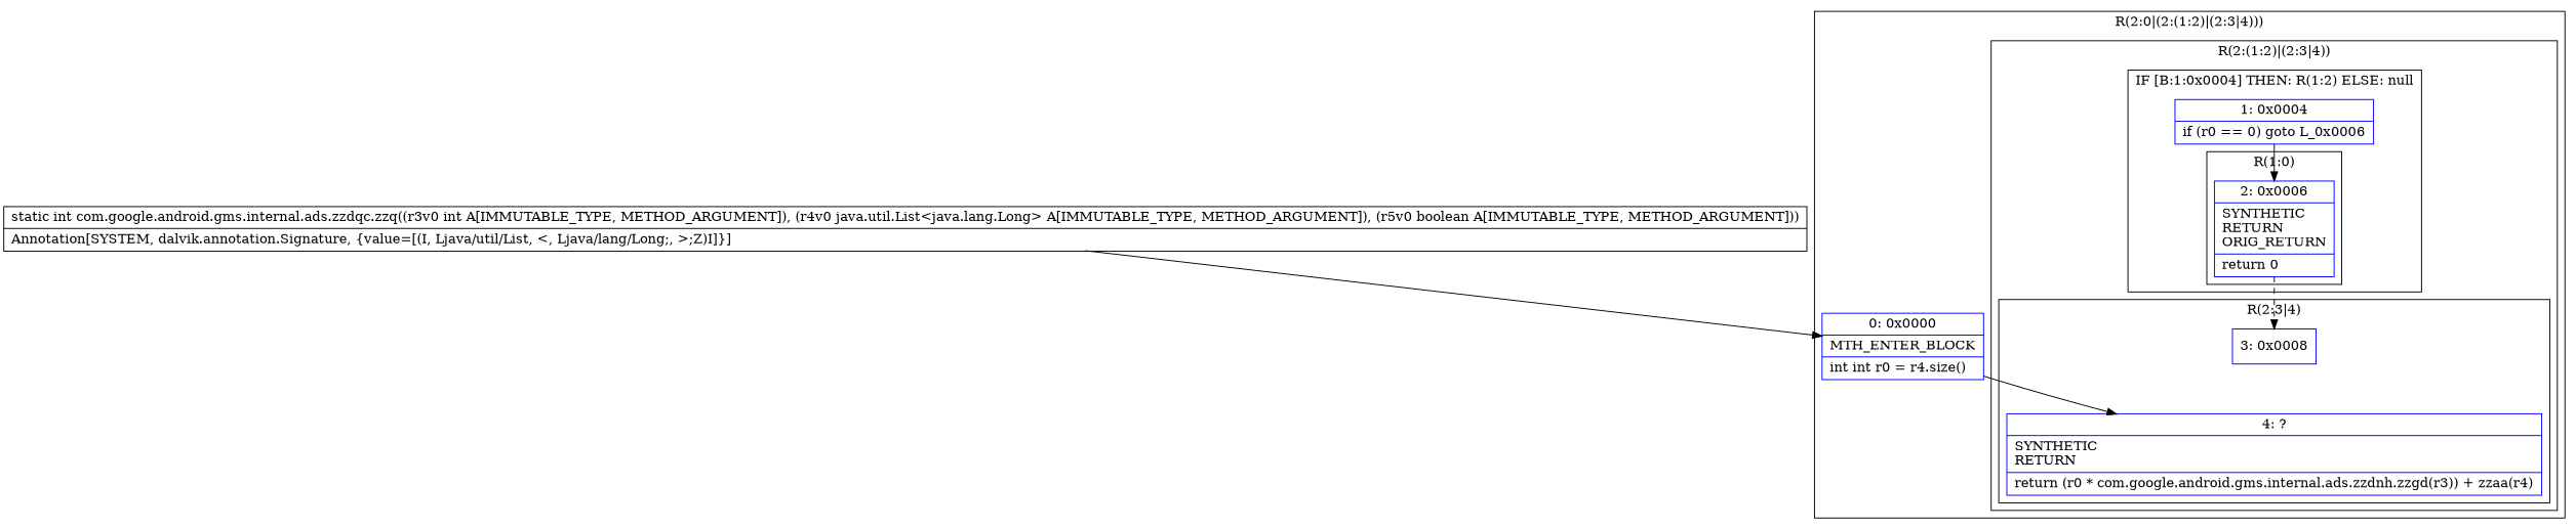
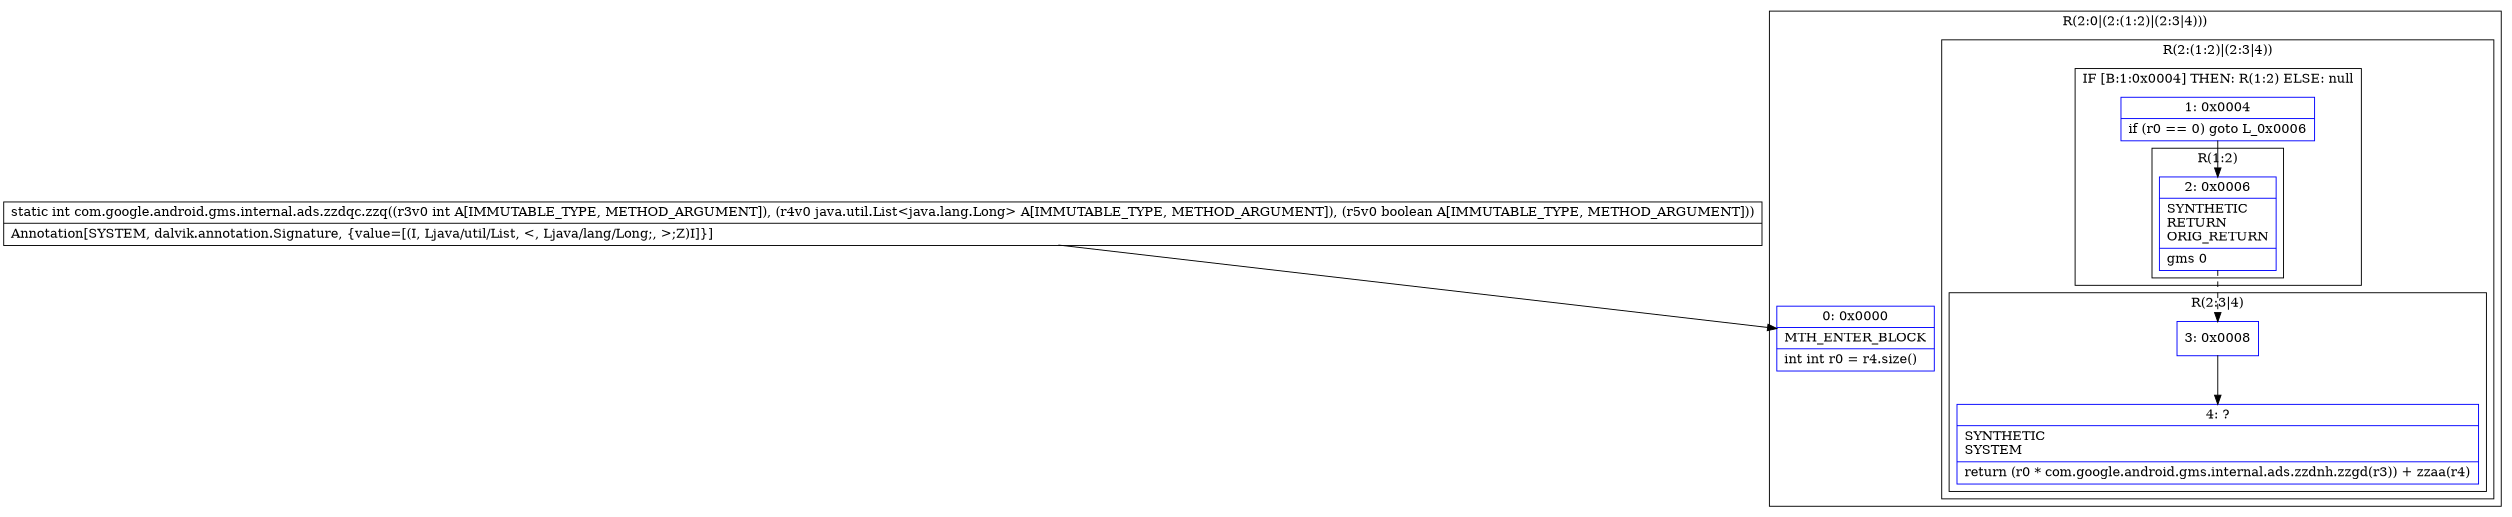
  digraph {
    node [color=blue shape=record]
-   n1 [label="{2\:\ 0x0006|SYNTHETIC\lRETURN\lORIG_RETURN\l|return 0\l}"]
+   n1 [label="{2\:\ 0x0006|SYNTHETIC\lRETURN\lORIG_RETURN\l|gms 0\l}"]
    n2 [label="{1\:\ 0x0004|if (r0 == 0) goto L_0x0006\l}"]
    n3 [label="{3\:\ 0x0008}"]
-   n4 [label="{4\:\ ?|SYNTHETIC\lRETURN\l|return (r0 * com.google.android.gms.internal.ads.zzdnh.zzgd(r3)) + zzaa(r4)\l}"]
+   n4 [label="{4\:\ ?|SYNTHETIC\lSYSTEM\l|return (r0 * com.google.android.gms.internal.ads.zzdnh.zzgd(r3)) + zzaa(r4)\l}"]
    n5 [label="{0\:\ 0x0000|MTH_ENTER_BLOCK\l|int int r0 = r4.size()\l}"]
    n6 [label="{static int com.google.android.gms.internal.ads.zzdqc.zzq((r3v0 int A[IMMUTABLE_TYPE, METHOD_ARGUMENT]), (r4v0 java.util.List\<java.lang.Long\> A[IMMUTABLE_TYPE, METHOD_ARGUMENT]), (r5v0 boolean A[IMMUTABLE_TYPE, METHOD_ARGUMENT]))  | Annotation[SYSTEM, dalvik.annotation.Signature, \{value=[(I, Ljava\/util\/List, \<, Ljava\/lang\/Long;, \>;Z)I]\}]\l}" color=""]
    subgraph cluster_1 {
      label="R(2:0|(2:(1:2)|(2:3|4)))"
      n5
      subgraph cluster_2 {
        label="R(2:(1:2)|(2:3|4))"
        subgraph cluster_3 {
          label="IF [B:1:0x0004] THEN: R(1:2) ELSE: null"
          n2
          subgraph cluster_4 {
-           label="R(1:0)"
+           label="R(1:2)"
            n1
          }
        }
        subgraph cluster_5 {
          label="R(2:3|4)"
          n3
          n4
        }
      }
    }
    n1 -> n3 [style=dashed]
    n2 -> n1
-   n5 -> n4
+   n3 -> n4
    n6 -> n5
  }
